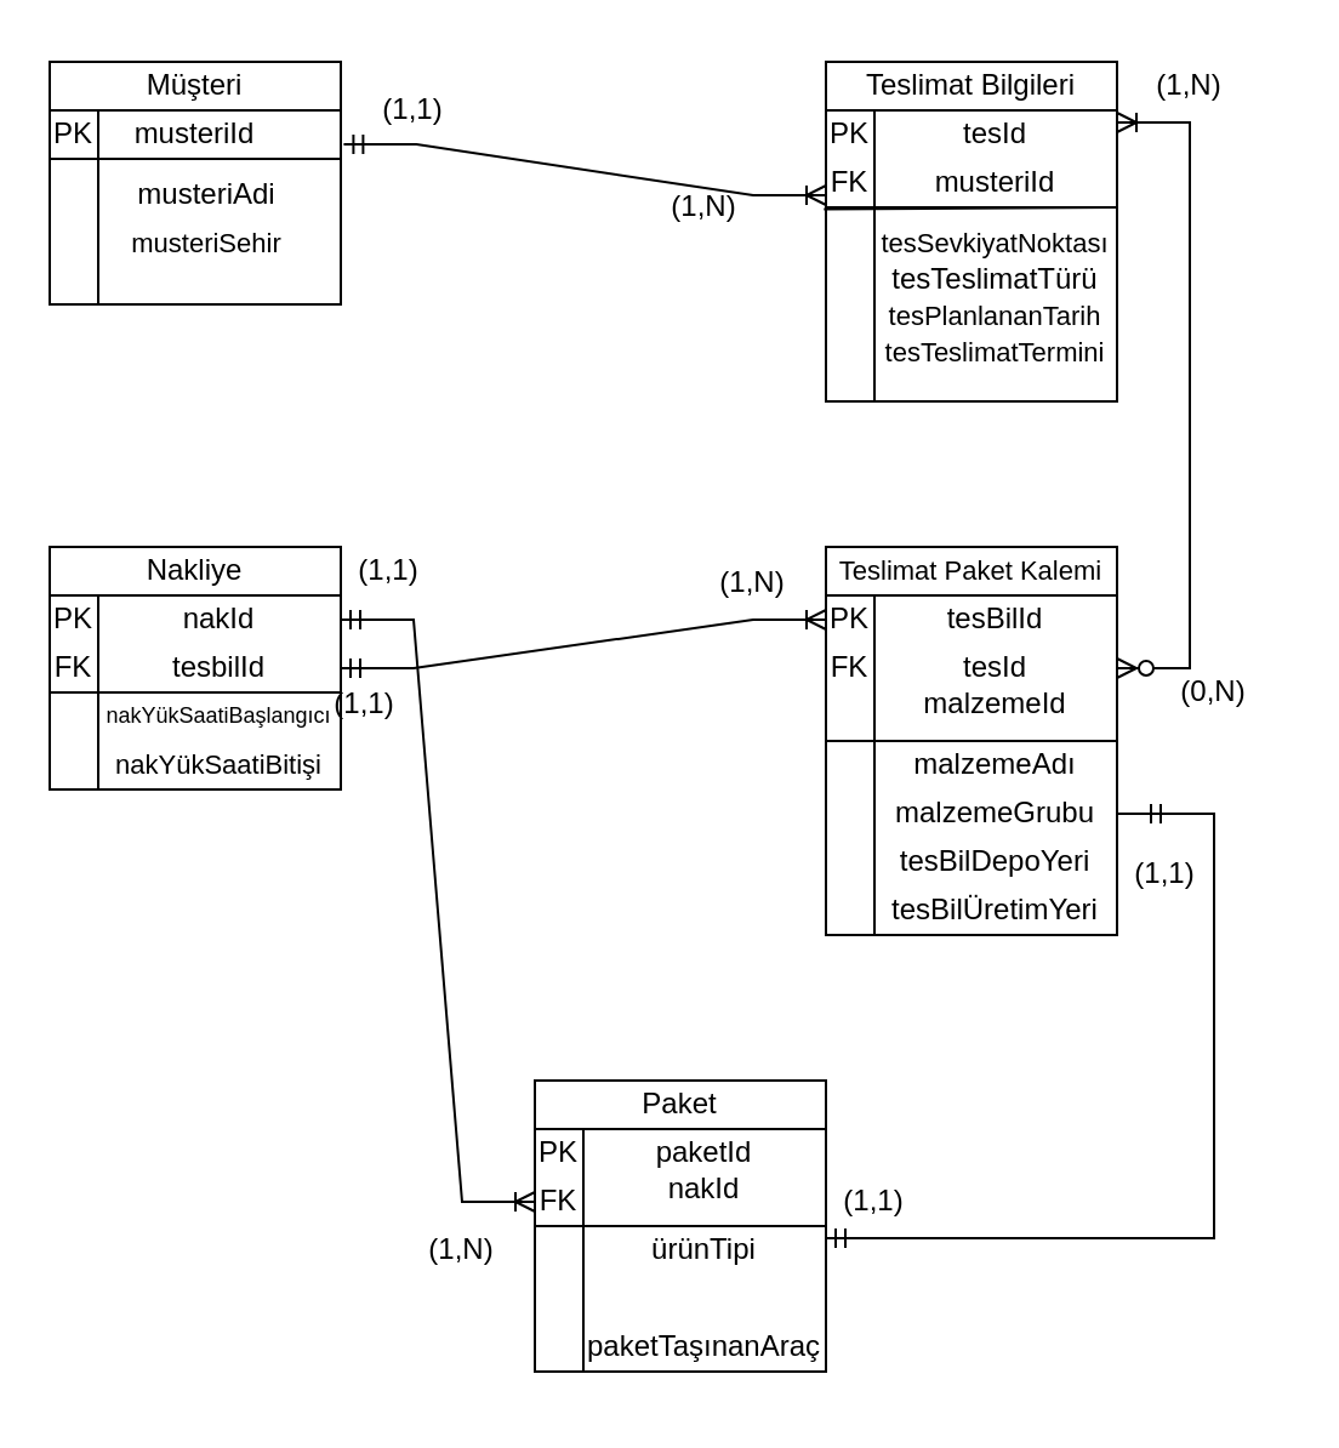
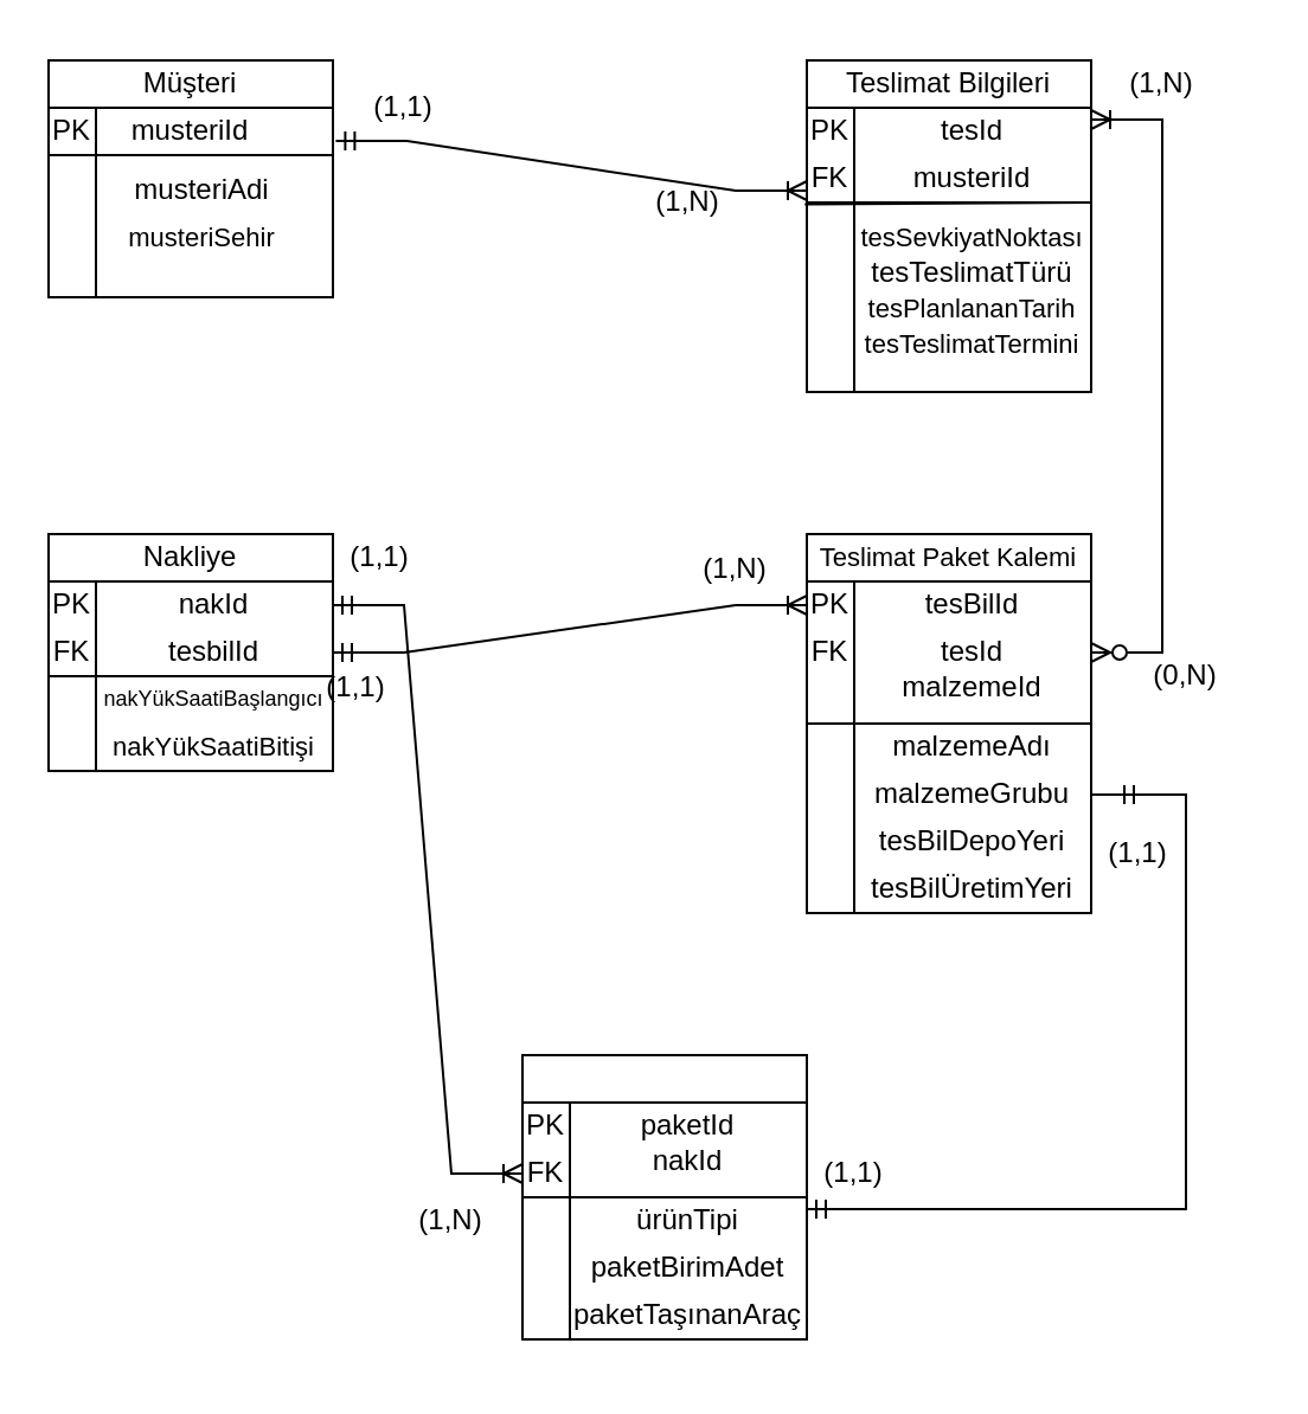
  <mxCell id="0" />
  <mxCell id="1" parent="0" />
  <mxCell id="2" value="" style="shape=internalStorage;whiteSpace=wrap;html=1;backgroundOutline=1;" vertex="1" parent="1"><mxGeometry x="20" y="45" width="120" height="80" as="geometry" /></mxCell>
  <mxCell id="3" value="musteriId" style="text;html=1;align=center;verticalAlign=middle;whiteSpace=wrap;rounded=0;" vertex="1" parent="1"><mxGeometry x="50" y="45" width="60" height="20" as="geometry" /></mxCell>
  <mxCell id="4" value="" style="rounded=0;whiteSpace=wrap;html=1;" vertex="1" parent="1"><mxGeometry x="20" y="25" width="120" height="20" as="geometry" /></mxCell>
  <mxCell id="5" value="Müşteri" style="text;html=1;align=center;verticalAlign=middle;whiteSpace=wrap;rounded=0;" vertex="1" parent="1"><mxGeometry x="20" y="20" width="120" height="30" as="geometry" /></mxCell>
  <mxCell id="6" value="PK" style="text;html=1;align=center;verticalAlign=middle;whiteSpace=wrap;rounded=0;" vertex="1" parent="1"><mxGeometry x="20" y="45" width="20" height="20" as="geometry" /></mxCell>
  <mxCell id="7" value="" style="shape=internalStorage;whiteSpace=wrap;html=1;backgroundOutline=1;dx=20;dy=40;" vertex="1" parent="1"><mxGeometry x="340" y="45" width="120" height="120" as="geometry" /></mxCell>
  <mxCell id="8" value="" style="rounded=0;whiteSpace=wrap;html=1;" vertex="1" parent="1"><mxGeometry x="340" y="25" width="120" height="20" as="geometry" /></mxCell>
  <mxCell id="9" value="Teslimat Bilgileri" style="text;html=1;align=center;verticalAlign=middle;whiteSpace=wrap;rounded=0;" vertex="1" parent="1"><mxGeometry x="340" y="20" width="120" height="30" as="geometry" /></mxCell>
  <mxCell id="10" value="PK" style="text;html=1;align=center;verticalAlign=middle;whiteSpace=wrap;rounded=0;" vertex="1" parent="1"><mxGeometry x="340" y="45" width="20" height="20" as="geometry" /></mxCell>
  <mxCell id="11" value="" style="shape=internalStorage;whiteSpace=wrap;html=1;backgroundOutline=1;dx=20;dy=60;" vertex="1" parent="1"><mxGeometry x="340" y="245" width="120" height="140" as="geometry" /></mxCell>
  <mxCell id="12" value="" style="rounded=0;whiteSpace=wrap;html=1;" vertex="1" parent="1"><mxGeometry x="340" y="225" width="120" height="20" as="geometry" /></mxCell>
  <mxCell id="13" value="Teslimat Paket Kalemi" style="text;html=1;align=center;verticalAlign=middle;whiteSpace=wrap;rounded=0;fontSize=11;" vertex="1" parent="1"><mxGeometry x="340" y="225" width="120" height="20" as="geometry" /></mxCell>
  <mxCell id="14" value="PK" style="text;html=1;align=center;verticalAlign=middle;whiteSpace=wrap;rounded=0;" vertex="1" parent="1"><mxGeometry x="340" y="245" width="20" height="20" as="geometry" /></mxCell>
  <mxCell id="15" value="" style="shape=internalStorage;whiteSpace=wrap;html=1;backgroundOutline=1;dx=20;dy=40;" vertex="1" parent="1"><mxGeometry x="20" y="245" width="120" height="80" as="geometry" /></mxCell>
  <mxCell id="16" value="" style="rounded=0;whiteSpace=wrap;html=1;" vertex="1" parent="1"><mxGeometry x="20" y="225" width="120" height="20" as="geometry" /></mxCell>
  <mxCell id="17" value="Nakliye" style="text;html=1;align=center;verticalAlign=middle;whiteSpace=wrap;rounded=0;" vertex="1" parent="1"><mxGeometry x="20" y="225" width="120" height="20" as="geometry" /></mxCell>
  <mxCell id="18" value="PK" style="text;html=1;align=center;verticalAlign=middle;whiteSpace=wrap;rounded=0;" vertex="1" parent="1"><mxGeometry x="20" y="245" width="20" height="20" as="geometry" /></mxCell>
  <mxCell id="19" value="" style="shape=internalStorage;whiteSpace=wrap;html=1;backgroundOutline=1;dx=20;dy=40;" vertex="1" parent="1"><mxGeometry x="220" y="465" width="120" height="100" as="geometry" /></mxCell>
  <mxCell id="20" value="" style="rounded=0;whiteSpace=wrap;html=1;" vertex="1" parent="1"><mxGeometry x="220" y="445" width="120" height="20" as="geometry" /></mxCell>
- <mxCell id="21" value="Paket" style="text;html=1;align=center;verticalAlign=middle;whiteSpace=wrap;rounded=0;" vertex="1" parent="1"><mxGeometry x="220" y="445" width="120" height="20" as="geometry" /></mxCell>
  <mxCell id="22" value="PK" style="text;html=1;align=center;verticalAlign=middle;whiteSpace=wrap;rounded=0;" vertex="1" parent="1"><mxGeometry x="220" y="465" width="20" height="20" as="geometry" /></mxCell>
  <mxCell id="23" value="musteriAdi" style="text;html=1;align=center;verticalAlign=middle;whiteSpace=wrap;rounded=0;" vertex="1" parent="1"><mxGeometry x="40" y="65" width="90" height="30" as="geometry" /></mxCell>
  <mxCell id="24" value="musteriSehir" style="text;html=1;align=center;verticalAlign=middle;whiteSpace=wrap;rounded=0;fontSize=11;" vertex="1" parent="1"><mxGeometry x="40" y="85" width="90" height="30" as="geometry" /></mxCell>
  <mxCell id="25" value="tesId" style="text;html=1;align=center;verticalAlign=middle;whiteSpace=wrap;rounded=0;" vertex="1" parent="1"><mxGeometry x="360" y="45" width="100" height="20" as="geometry" /></mxCell>
  <mxCell id="26" value="nakId" style="text;html=1;align=center;verticalAlign=middle;whiteSpace=wrap;rounded=0;" vertex="1" parent="1"><mxGeometry x="40" y="245" width="100" height="20" as="geometry" /></mxCell>
  <mxCell id="27" value="tesBilId" style="text;html=1;align=center;verticalAlign=middle;whiteSpace=wrap;rounded=0;" vertex="1" parent="1"><mxGeometry x="360" y="245" width="100" height="20" as="geometry" /></mxCell>
  <mxCell id="28" value="paketId" style="text;html=1;align=center;verticalAlign=middle;whiteSpace=wrap;rounded=0;" vertex="1" parent="1"><mxGeometry x="240" y="465" width="100" height="20" as="geometry" /></mxCell>
  <mxCell id="29" value="tesSevkiyatNoktası" style="text;html=1;align=center;verticalAlign=middle;whiteSpace=wrap;rounded=0;fontSize=11;" vertex="1" parent="1"><mxGeometry x="360" y="85" width="100" height="30" as="geometry" /></mxCell>
  <mxCell id="30" value="tesTeslimatTürü" style="text;html=1;align=center;verticalAlign=middle;whiteSpace=wrap;rounded=0;" vertex="1" parent="1"><mxGeometry x="360" y="105" width="100" height="20" as="geometry" /></mxCell>
  <mxCell id="31" value="tesPlanlananTarih" style="text;html=1;align=center;verticalAlign=middle;whiteSpace=wrap;rounded=0;fontSize=11;" vertex="1" parent="1"><mxGeometry x="380" y="115" width="60" height="30" as="geometry" /></mxCell>
  <mxCell id="32" value="tesTeslimatTermini" style="text;html=1;align=center;verticalAlign=middle;whiteSpace=wrap;rounded=0;fontSize=11;" vertex="1" parent="1"><mxGeometry x="360" y="135" width="100" height="20" as="geometry" /></mxCell>
  <mxCell id="33" value="musteriId" style="text;html=1;align=center;verticalAlign=middle;whiteSpace=wrap;rounded=0;" vertex="1" parent="1"><mxGeometry x="360" y="60" width="100" height="30" as="geometry" /></mxCell>
  <mxCell id="34" value="" style="endArrow=none;html=1;rounded=0;entryX=1;entryY=0;entryDx=0;entryDy=0;exitX=-0.007;exitY=0.34;exitDx=0;exitDy=0;exitPerimeter=0;" edge="1" parent="1" source="7" target="29"><mxGeometry width="50" height="50" relative="1" as="geometry"><mxPoint x="280" y="125" as="sourcePoint" /><mxPoint x="330" y="75" as="targetPoint" /></mxGeometry></mxCell>
  <mxCell id="35" value="FK" style="text;html=1;align=center;verticalAlign=middle;whiteSpace=wrap;rounded=0;" vertex="1" parent="1"><mxGeometry x="340" y="65" width="20" height="20" as="geometry" /></mxCell>
  <mxCell id="36" value="tesbilId" style="text;html=1;align=center;verticalAlign=middle;whiteSpace=wrap;rounded=0;" vertex="1" parent="1"><mxGeometry x="40" y="265" width="100" height="20" as="geometry" /></mxCell>
  <mxCell id="37" value="nakYükSaatiBaşlangıcı" style="text;html=1;align=center;verticalAlign=middle;whiteSpace=wrap;rounded=0;fontSize=9;" vertex="1" parent="1"><mxGeometry x="40" y="285" width="100" height="20" as="geometry" /></mxCell>
  <mxCell id="38" value="FK" style="text;html=1;align=center;verticalAlign=middle;whiteSpace=wrap;rounded=0;" vertex="1" parent="1"><mxGeometry x="340" y="265" width="20" height="20" as="geometry" /></mxCell>
  <mxCell id="39" value="nakYükSaatiBitişi" style="text;html=1;align=center;verticalAlign=middle;whiteSpace=wrap;rounded=0;fontSize=11;" vertex="1" parent="1"><mxGeometry x="40" y="305" width="100" height="20" as="geometry" /></mxCell>
  <mxCell id="40" value="FK" style="text;html=1;align=center;verticalAlign=middle;whiteSpace=wrap;rounded=0;" vertex="1" parent="1"><mxGeometry x="20" y="265" width="20" height="20" as="geometry" /></mxCell>
  <mxCell id="41" value="tesId" style="text;html=1;align=center;verticalAlign=middle;whiteSpace=wrap;rounded=0;" vertex="1" parent="1"><mxGeometry x="360" y="265" width="100" height="20" as="geometry" /></mxCell>
  <mxCell id="42" value="malzemeId" style="text;html=1;align=center;verticalAlign=middle;whiteSpace=wrap;rounded=0;" vertex="1" parent="1"><mxGeometry x="360" y="275" width="100" height="30" as="geometry" /></mxCell>
  <mxCell id="43" value="malzemeAdı" style="text;html=1;align=center;verticalAlign=middle;whiteSpace=wrap;rounded=0;" vertex="1" parent="1"><mxGeometry x="360" y="305" width="100" height="20" as="geometry" /></mxCell>
  <mxCell id="44" value="tesBilÜretimYeri" style="text;html=1;align=center;verticalAlign=middle;whiteSpace=wrap;rounded=0;" vertex="1" parent="1"><mxGeometry x="360" y="365" width="100" height="20" as="geometry" /></mxCell>
  <mxCell id="45" value="tesBilDepoYeri" style="text;html=1;align=center;verticalAlign=middle;whiteSpace=wrap;rounded=0;" vertex="1" parent="1"><mxGeometry x="360" y="345" width="100" height="20" as="geometry" /></mxCell>
  <mxCell id="46" value="malzemeGrubu" style="text;html=1;align=center;verticalAlign=middle;whiteSpace=wrap;rounded=0;" vertex="1" parent="1"><mxGeometry x="360" y="325" width="100" height="20" as="geometry" /></mxCell>
+ <mxCell id="47" value="paketBirimAdet" style="text;html=1;align=center;verticalAlign=middle;whiteSpace=wrap;rounded=0;" vertex="1" parent="1"><mxGeometry x="240" y="525" width="100" height="20" as="geometry" /></mxCell>
  <mxCell id="48" value="ürünTipi" style="text;html=1;align=center;verticalAlign=middle;whiteSpace=wrap;rounded=0;" vertex="1" parent="1"><mxGeometry x="240" y="505" width="100" height="20" as="geometry" /></mxCell>
  <mxCell id="49" value="paketTaşınanAraç" style="text;html=1;align=center;verticalAlign=middle;whiteSpace=wrap;rounded=0;" vertex="1" parent="1"><mxGeometry x="240" y="545" width="100" height="20" as="geometry" /></mxCell>
  <mxCell id="50" value="" style="edgeStyle=entityRelationEdgeStyle;fontSize=12;html=1;endArrow=ERoneToMany;startArrow=ERmandOne;rounded=0;exitX=1.01;exitY=0.175;exitDx=0;exitDy=0;exitPerimeter=0;entryX=0;entryY=0.75;entryDx=0;entryDy=0;" edge="1" parent="1" source="2" target="35"><mxGeometry width="100" height="100" relative="1" as="geometry"><mxPoint x="270" y="285" as="sourcePoint" /><mxPoint x="370" y="185" as="targetPoint" /></mxGeometry></mxCell>
  <mxCell id="51" value="(1,1)" style="text;html=1;align=center;verticalAlign=middle;whiteSpace=wrap;rounded=0;" vertex="1" parent="1"><mxGeometry x="140" y="30" width="60" height="30" as="geometry" /></mxCell>
  <mxCell id="52" value="(1,N)" style="text;html=1;align=center;verticalAlign=middle;whiteSpace=wrap;rounded=0;" vertex="1" parent="1"><mxGeometry x="260" y="70" width="60" height="30" as="geometry" /></mxCell>
  <mxCell id="53" value="(1,N)" style="text;html=1;align=center;verticalAlign=middle;whiteSpace=wrap;rounded=0;" vertex="1" parent="1"><mxGeometry x="460" y="20" width="60" height="30" as="geometry" /></mxCell>
  <mxCell id="54" value="(1,N)" style="text;html=1;align=center;verticalAlign=middle;whiteSpace=wrap;rounded=0;" vertex="1" parent="1"><mxGeometry x="160" y="500" width="60" height="30" as="geometry" /></mxCell>
  <mxCell id="55" value="(0,N)" style="text;html=1;align=center;verticalAlign=middle;whiteSpace=wrap;rounded=0;" vertex="1" parent="1"><mxGeometry x="470" y="270" width="60" height="30" as="geometry" /></mxCell>
  <mxCell id="56" value="(1,1)" style="text;html=1;align=center;verticalAlign=middle;whiteSpace=wrap;rounded=0;" vertex="1" parent="1"><mxGeometry x="120" y="275" width="60" height="30" as="geometry" /></mxCell>
  <mxCell id="57" value="(1,N)" style="text;html=1;align=center;verticalAlign=middle;whiteSpace=wrap;rounded=0;" vertex="1" parent="1"><mxGeometry x="280" y="225" width="60" height="30" as="geometry" /></mxCell>
  <mxCell id="58" value="" style="edgeStyle=entityRelationEdgeStyle;fontSize=12;html=1;endArrow=ERoneToMany;startArrow=ERzeroToMany;rounded=0;entryX=1;entryY=0.25;entryDx=0;entryDy=0;exitX=1;exitY=0;exitDx=0;exitDy=0;" edge="1" parent="1" source="42" target="25"><mxGeometry width="100" height="100" relative="1" as="geometry"><mxPoint x="270" y="285" as="sourcePoint" /><mxPoint x="370" y="185" as="targetPoint" /></mxGeometry></mxCell>
  <mxCell id="59" value="" style="edgeStyle=entityRelationEdgeStyle;fontSize=12;html=1;endArrow=ERoneToMany;startArrow=ERmandOne;rounded=0;exitX=1;exitY=0.5;exitDx=0;exitDy=0;entryX=0;entryY=0.5;entryDx=0;entryDy=0;" edge="1" parent="1" source="36" target="14"><mxGeometry width="100" height="100" relative="1" as="geometry"><mxPoint x="270" y="285" as="sourcePoint" /><mxPoint x="280" y="315" as="targetPoint" /></mxGeometry></mxCell>
  <mxCell id="60" value="FK" style="text;html=1;align=center;verticalAlign=middle;whiteSpace=wrap;rounded=0;" vertex="1" parent="1"><mxGeometry x="220" y="485" width="20" height="20" as="geometry" /></mxCell>
  <mxCell id="61" value="nakId" style="text;html=1;align=center;verticalAlign=middle;whiteSpace=wrap;rounded=0;" vertex="1" parent="1"><mxGeometry x="240" y="475" width="100" height="30" as="geometry" /></mxCell>
  <mxCell id="62" value="" style="edgeStyle=entityRelationEdgeStyle;fontSize=12;html=1;endArrow=ERoneToMany;startArrow=ERmandOne;rounded=0;entryX=0;entryY=0.5;entryDx=0;entryDy=0;exitX=0;exitY=0.5;exitDx=0;exitDy=0;" edge="1" parent="1" target="60"><mxGeometry width="100" height="100" relative="1" as="geometry"><mxPoint x="140" y="255" as="sourcePoint" /><mxPoint x="210" y="535" as="targetPoint" /><Array as="points"><mxPoint x="180" y="486.25" /><mxPoint x="150" y="476.25" /><mxPoint x="140" y="550" /><mxPoint x="130" y="520" /><mxPoint x="190" y="574.25" /><mxPoint x="120" y="476.25" /></Array></mxGeometry></mxCell>
  <mxCell id="63" value="(1,1)" style="text;html=1;align=center;verticalAlign=middle;whiteSpace=wrap;rounded=0;" vertex="1" parent="1"><mxGeometry x="130" y="220" width="60" height="30" as="geometry" /></mxCell>
  <mxCell id="64" value="" style="edgeStyle=entityRelationEdgeStyle;fontSize=12;html=1;endArrow=ERmandOne;startArrow=ERmandOne;rounded=0;entryX=1;entryY=0.25;entryDx=0;entryDy=0;" edge="1" parent="1" target="48"><mxGeometry width="100" height="100" relative="1" as="geometry"><mxPoint x="470" y="335" as="sourcePoint" /><mxPoint x="440" y="475" as="targetPoint" /><Array as="points"><mxPoint x="480" y="415" /></Array></mxGeometry></mxCell>
  <mxCell id="65" value="" style="endArrow=none;html=1;rounded=0;" edge="1" parent="1"><mxGeometry width="50" height="50" relative="1" as="geometry"><mxPoint x="460" y="335" as="sourcePoint" /><mxPoint x="470" y="335" as="targetPoint" /></mxGeometry></mxCell>
  <mxCell id="66" value="(1,1)" style="text;html=1;align=center;verticalAlign=middle;whiteSpace=wrap;rounded=0;" vertex="1" parent="1"><mxGeometry x="330" y="480" width="60" height="30" as="geometry" /></mxCell>
  <mxCell id="67" value="(1,1)" style="text;html=1;align=center;verticalAlign=middle;whiteSpace=wrap;rounded=0;" vertex="1" parent="1"><mxGeometry x="450" y="345" width="60" height="30" as="geometry" /></mxCell>
